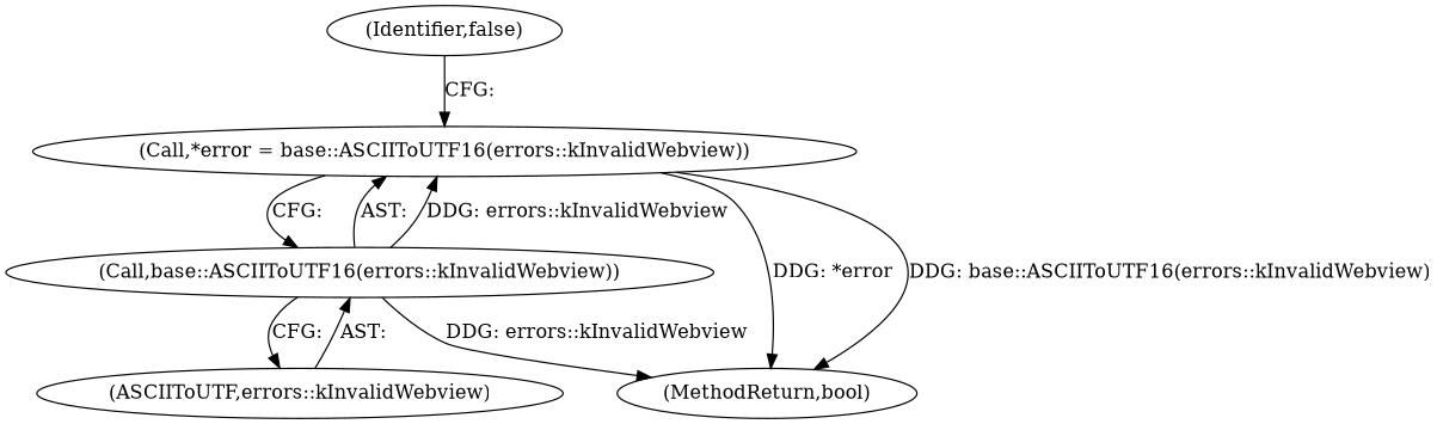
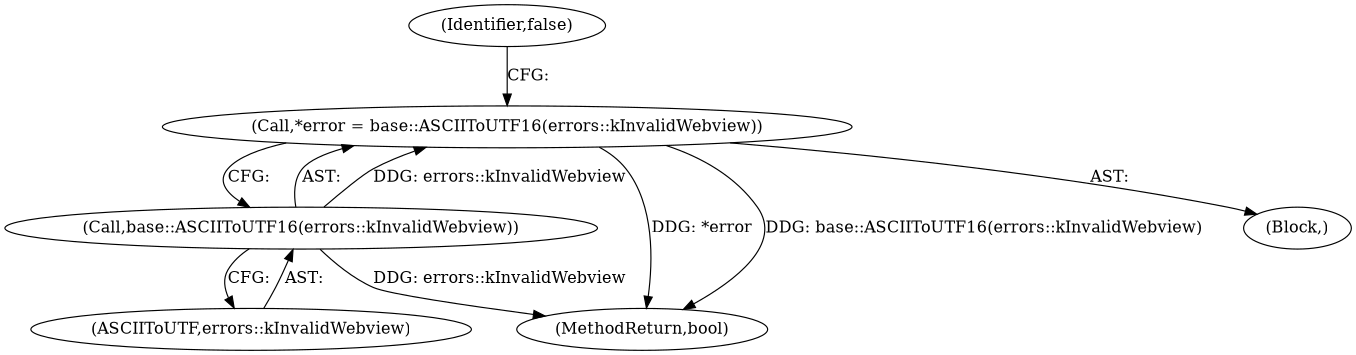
  digraph {
    fontname="DejaVu Serif"
    node [fontname="DejaVu Serif"]
    edge [fontname="DejaVu Serif"]
    n1 [label="(Call,*error = base::ASCIIToUTF16(errors::kInvalidWebview))"]
    n2 [label="(Call,base::ASCIIToUTF16(errors::kInvalidWebview))"]
    n3 [label="(MethodReturn,bool)"]
+   n4 [label="(Block,)"]
    n5 [label="(ASCIIToUTF,errors::kInvalidWebview)"]
    n6 [label="(Identifier,false)"]
    n1 -> n2 [label="CFG: "]
    n1 -> n3 [label="DDG: *error"]
    n1 -> n3 [label="DDG: base::ASCIIToUTF16(errors::kInvalidWebview)"]
+   n1 -> n4 [label="AST: "]
    n2 -> n1 [label="AST: "]
    n2 -> n1 [label="DDG: errors::kInvalidWebview"]
    n2 -> n3 [label="DDG: errors::kInvalidWebview"]
    n2 -> n5 [label="CFG: "]
    n5 -> n2 [label="AST: "]
    n6 -> n1 [label="CFG: "]
  }
